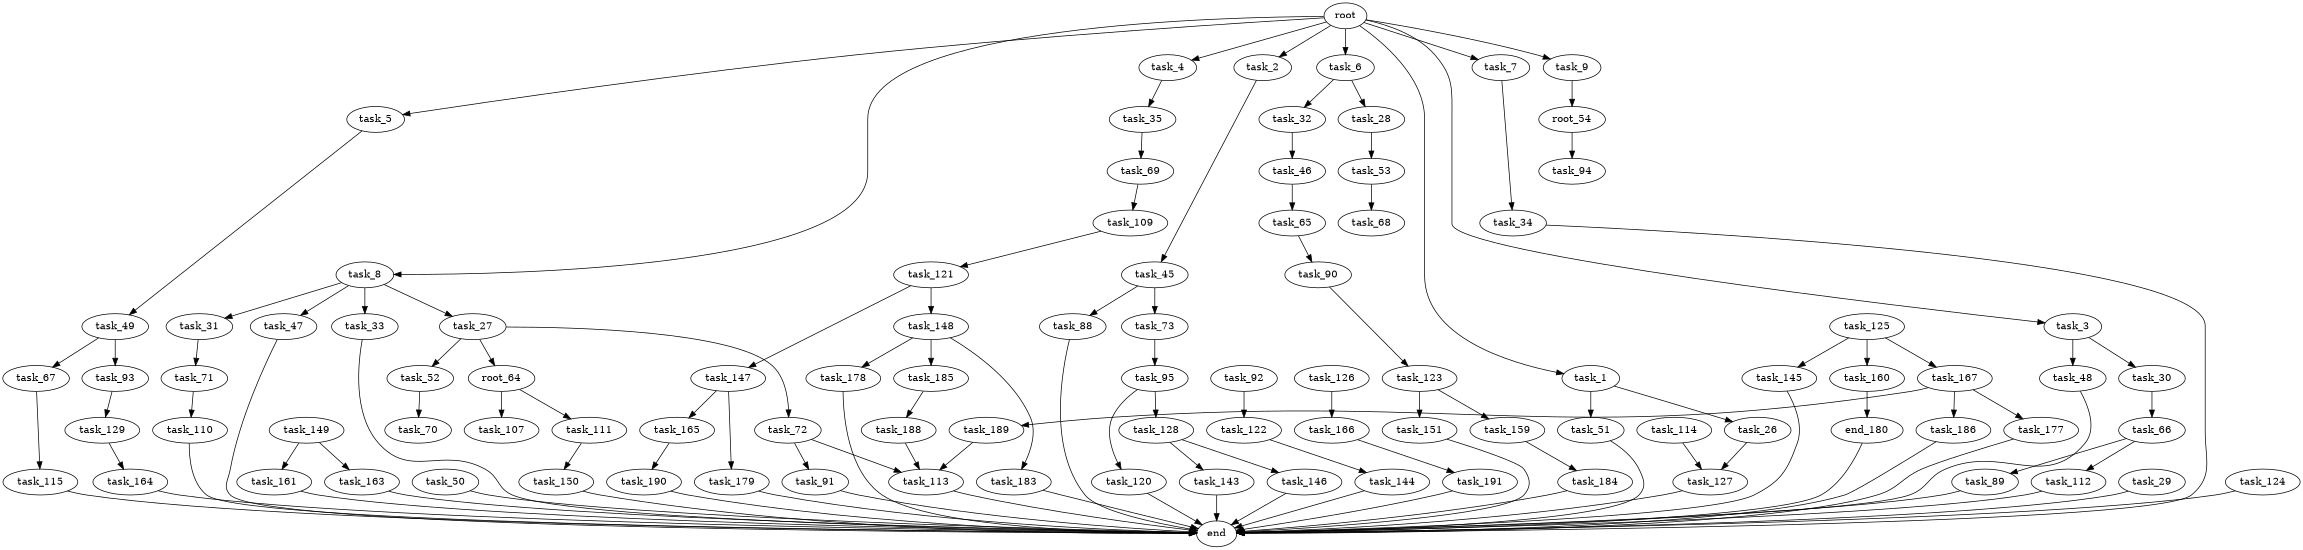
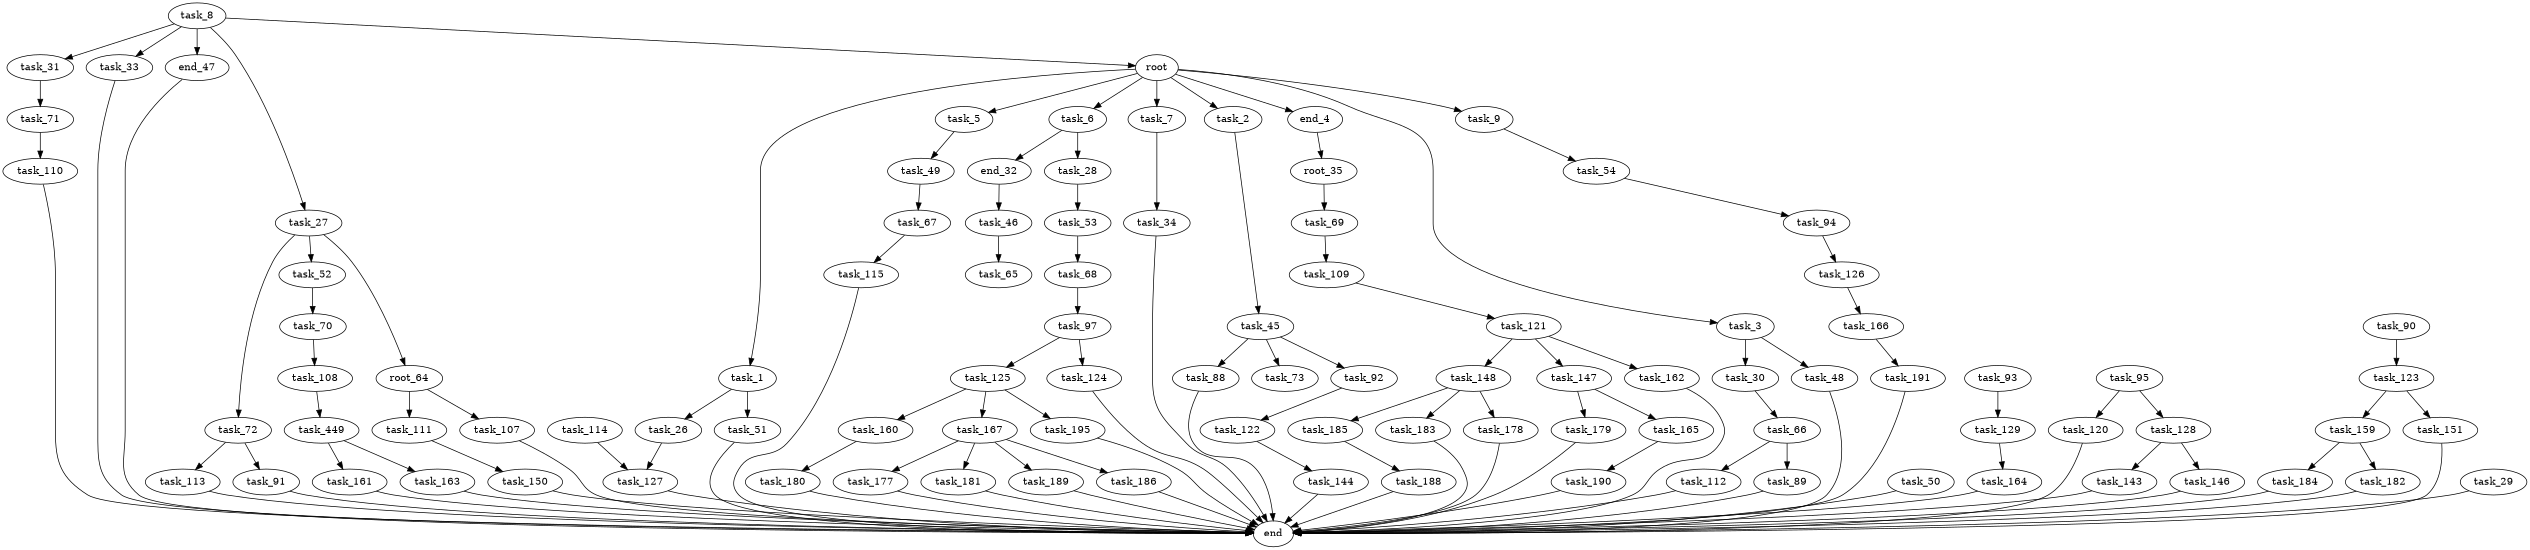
  digraph {
    task_65
    task_90
    task_123
    task_67
    task_115
    end
    task_113
    task_190
-   task_149
+   task_149 [label=task_449]
    task_163
    task_161
    task_72
    task_91
-   task_54 [label=root_54]
+   task_54
    task_94
    task_126
-   task_35
+   task_35 [label=root_35]
    task_69
    task_50
    task_109
    task_45
    task_73
    task_92
    task_88
    task_95
    task_122
    task_150
    task_46
    task_179
    task_164
    task_120
    task_128
    task_93
    task_129
    task_28
    task_53
    task_68
    task_71
    task_110
    task_31
    task_49
    task_146
    task_159
    task_151
+   task_182
    task_184
    task_114
    task_127
    task_121
    task_147
+   task_162
    task_148
    task_165
    task_183
    task_178
    task_185
    task_111
    task_144
    task_166
    task_191
    task_52
    task_70
+   task_108
    task_2
    task_48
    task_112
    task_186
    task_30
    task_66
    task_89
    task_177
    task_160
-   task_180 [label=end_180]
+   task_180
    task_33
-   task_4
+   task_4 [label=end_4]
+   task_181
    task_3
    task_9
-   task_32
+   task_32 [label=end_32]
    task_143
    task_34
    task_188
    task_189
    task_1
    task_26
    task_51
    task_107
    task_167
    task_5
    task_8
-   task_47
+   task_47 [label=end_47]
    task_27
    task_29
    n94 [label=root_64]
-   task_145
+   task_145 [label=task_195]
+   task_97
    task_125
    task_124
    root
    task_6
    task_7
-   task_65 -> task_90
    task_90 -> task_123
    task_123 -> task_159
    task_123 -> task_151
    task_67 -> task_115
    task_115 -> end
    task_113 -> end
    task_190 -> end
    task_149 -> task_163
    task_149 -> task_161
    task_163 -> end
    task_161 -> end
    task_72 -> task_113
    task_72 -> task_91
    task_91 -> end
    task_54 -> task_94
+   task_94 -> task_126
    task_126 -> task_166
    task_35 -> task_69
    task_69 -> task_109
    task_50 -> end
    task_109 -> task_121
    task_45 -> task_73
+   task_45 -> task_92
    task_45 -> task_88
-   task_73 -> task_95
    task_92 -> task_122
    task_88 -> end
    task_95 -> task_120
    task_95 -> task_128
    task_122 -> task_144
    task_150 -> end
    task_46 -> task_65
    task_179 -> end
    task_164 -> end
    task_120 -> end
    task_128 -> task_146
    task_128 -> task_143
    task_93 -> task_129
    task_129 -> task_164
    task_28 -> task_53
    task_53 -> task_68
+   task_68 -> task_97
    task_71 -> task_110
    task_110 -> end
    task_31 -> task_71
    task_49 -> task_67
-   task_49 -> task_93
    task_146 -> end
+   task_159 -> task_182
    task_159 -> task_184
    task_151 -> end
+   task_182 -> end
    task_184 -> end
    task_114 -> task_127
    task_127 -> end
    task_121 -> task_147
+   task_121 -> task_162
    task_121 -> task_148
    task_147 -> task_179
    task_147 -> task_165
+   task_162 -> end
    task_148 -> task_183
    task_148 -> task_178
    task_148 -> task_185
    task_165 -> task_190
    task_183 -> end
    task_178 -> end
    task_185 -> task_188
    task_111 -> task_150
    task_144 -> end
    task_166 -> task_191
    task_191 -> end
    task_52 -> task_70
+   task_70 -> task_108
+   task_108 -> task_149
    task_2 -> task_45
    task_48 -> end
    task_112 -> end
    task_186 -> end
    task_30 -> task_66
    task_66 -> task_112
    task_66 -> task_89
    task_89 -> end
    task_177 -> end
    task_160 -> task_180
    task_180 -> end
    task_33 -> end
    task_4 -> task_35
+   task_181 -> end
    task_3 -> task_48
    task_3 -> task_30
    task_9 -> task_54
    task_32 -> task_46
    task_143 -> end
    task_34 -> end
-   task_188 -> task_113
-   task_189 -> task_113
+   task_188 -> end
+   task_189 -> end
    task_1 -> task_26
    task_1 -> task_51
    task_26 -> task_127
    task_51 -> end
+   task_107 -> end
    task_167 -> task_186
    task_167 -> task_177
+   task_167 -> task_181
    task_167 -> task_189
    task_5 -> task_49
    task_8 -> task_31
    task_8 -> task_33
    task_8 -> task_47
    task_8 -> task_27
    task_47 -> end
    task_27 -> task_72
    task_27 -> task_52
    task_27 -> n94
    task_29 -> end
    n94 -> task_111
    n94 -> task_107
    task_145 -> end
+   task_97 -> task_125
+   task_97 -> task_124
    task_125 -> task_160
    task_125 -> task_167
    task_125 -> task_145
    task_124 -> end
    root -> task_2
    root -> task_4
    root -> task_3
    root -> task_9
    root -> task_1
    root -> task_5
-   root -> task_8
+   task_8 -> root
    root -> task_6
    root -> task_7
    task_6 -> task_28
    task_6 -> task_32
    task_7 -> task_34
  }
